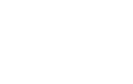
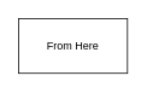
  <mxCell id="0" />
  <mxCell id="1" parent="0" />
+ <mxCell id="2" value="From Here" style="rounded=0;whiteSpace=wrap;html=1;" vertex="1" parent="1"><mxGeometry x="20" y="20" width="120" height="60" as="geometry" /></mxCell>
